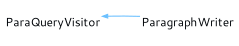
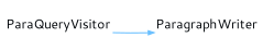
  digraph {
    rankdir=LR
    node [fontcolor="#010509FF" fontname="Segoe UI" fontsize=11 margin=0.01 shape=none]
    n1 [label=ParaQueryVisitor]
    n2 [label=ParagraphWriter]
-   n2 -> n1 [arrowsize=0.5 color="#69BFFFFF"]
+   n1 -> n2 [arrowsize=0.5 color="#69BFFFFF"]
  }
